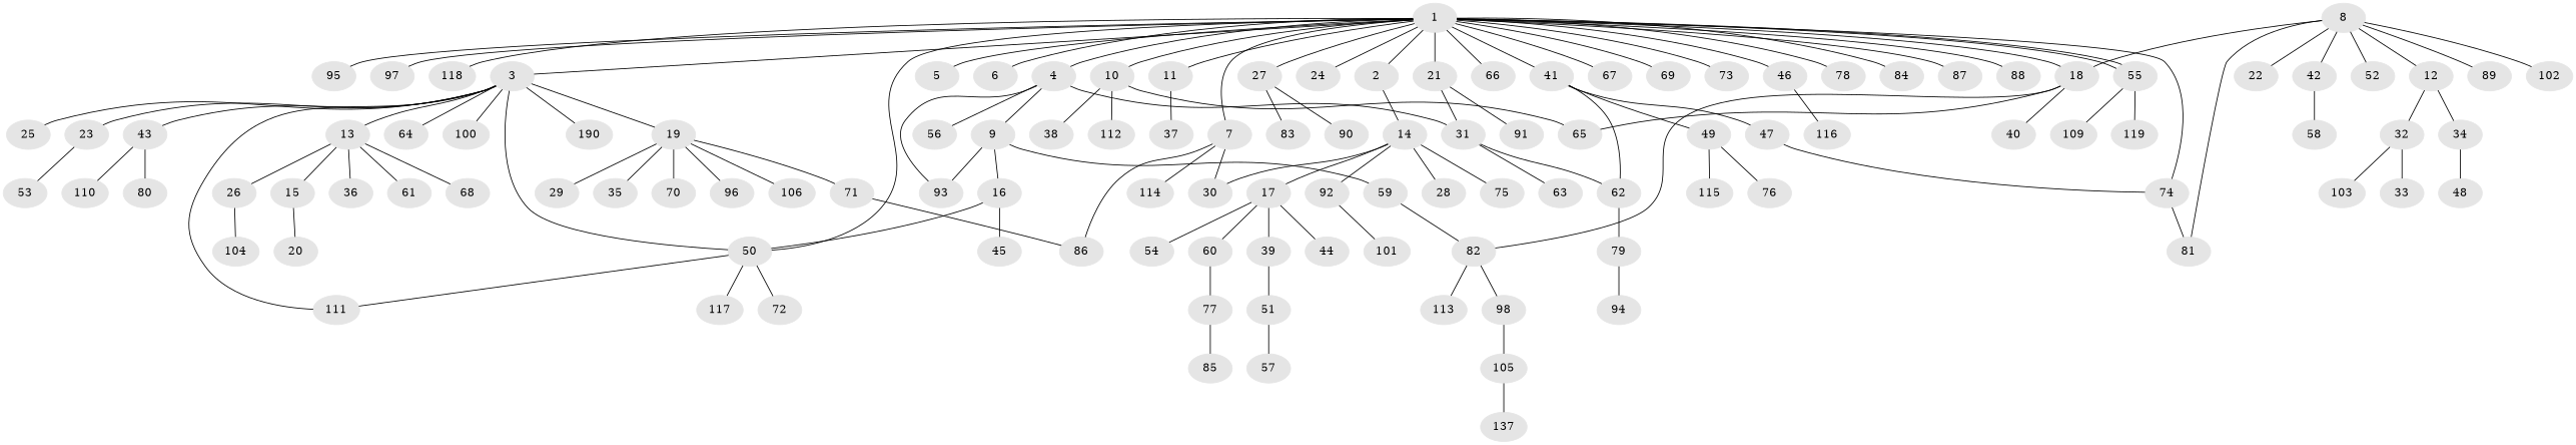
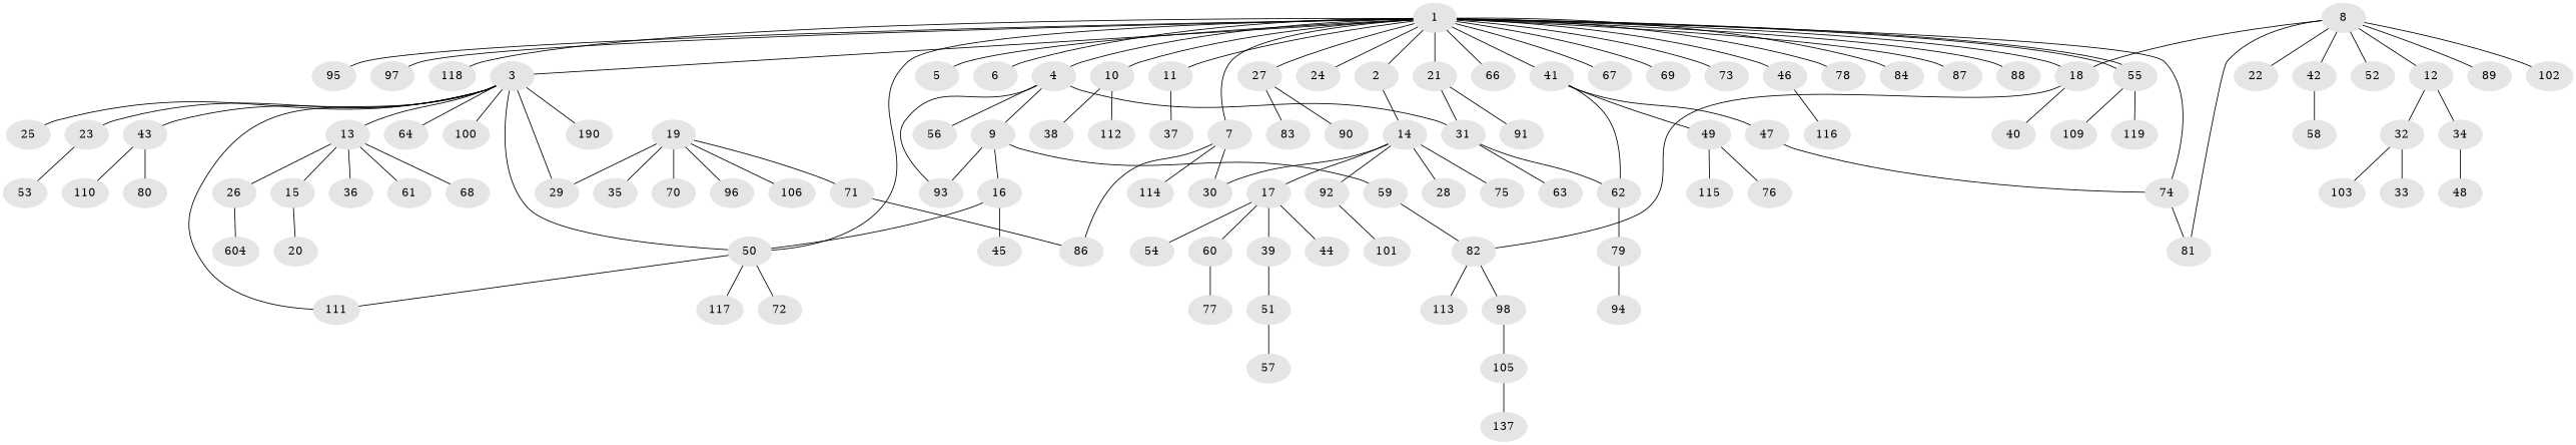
  graph {
    node [color=gray90 style=filled]
    1
    2
    3
    4
    5
    6
    7
    10
    11
    21
    24
    27
    41
    46
    50
    55
    66
    67
    69
    73
    74
    78
    84
    87
    88
    95
    97
    118
    18
    14
    13
    19
    23
    25
    43
    64
    100
    111
    n39 [label=190]
    9
    31
    56
    93
    30
    86
    114
    8
    12
    22
    42
    52
    81
    89
    102
    38
-   65
    112
    37
    91
    83
    90
    62
    47
    49
    116
    72
    117
    109
    119
    15
    26
    36
    61
    68
    17
    28
    75
    92
    29
    35
    70
    71
    96
    106
    53
    80
    110
    16
    59
    63
    32
    34
    40
    82
    58
    45
    33
    103
    48
    20
-   104
+   104 [label=604]
    39
    44
    54
    60
    101
    51
    77
    98
    113
    79
    57
    76
    115
-   85
    94
    105
    n118 [label=137]
    1 -- 2
    1 -- 3
    1 -- 4
    1 -- 5
    1 -- 6
    1 -- 7
    1 -- 10
    1 -- 11
    1 -- 21
    1 -- 24
    1 -- 27
    1 -- 41
    1 -- 46
    1 -- 50
    1 -- 55
    1 -- 55
    1 -- 66
    1 -- 67
    1 -- 69
    1 -- 73
    1 -- 74
    1 -- 78
    1 -- 84
    1 -- 87
    1 -- 88
    1 -- 95
    1 -- 97
    1 -- 118
    1 -- 18
    2 -- 14
    3 -- 50
    3 -- 13
-   3 -- 19
+   3 -- 29
    3 -- 23
    3 -- 25
    3 -- 43
    3 -- 64
    3 -- 100
    3 -- 111
    3 -- n39
    4 -- 9
    4 -- 31
    4 -- 56
    4 -- 93
    7 -- 30
    7 -- 86
    7 -- 114
    10 -- 38
-   10 -- 65
    10 -- 112
    11 -- 37
    21 -- 31
    21 -- 91
    27 -- 83
    27 -- 90
    41 -- 62
    41 -- 47
    41 -- 49
    46 -- 116
    50 -- 111
    50 -- 72
    50 -- 117
    55 -- 109
    55 -- 119
    74 -- 81
-   18 -- 65
    18 -- 40
    18 -- 82
    14 -- 30
    14 -- 17
    14 -- 28
    14 -- 75
    14 -- 92
    13 -- 15
    13 -- 26
    13 -- 36
    13 -- 61
    13 -- 68
    19 -- 29
    19 -- 35
    19 -- 70
    19 -- 71
    19 -- 96
    19 -- 106
    23 -- 53
    43 -- 80
    43 -- 110
    9 -- 93
    9 -- 16
    9 -- 59
    31 -- 62
    31 -- 63
    8 -- 18
    8 -- 12
    8 -- 22
    8 -- 42
    8 -- 52
    8 -- 81
    8 -- 89
    8 -- 102
    12 -- 32
    12 -- 34
    42 -- 58
    62 -- 79
    47 -- 74
    49 -- 76
    49 -- 115
    15 -- 20
    26 -- 104
    17 -- 39
    17 -- 44
    17 -- 54
    17 -- 60
    92 -- 101
    71 -- 86
    16 -- 50
    16 -- 45
    59 -- 82
    32 -- 33
    32 -- 103
    34 -- 48
    82 -- 98
    82 -- 113
    39 -- 51
    60 -- 77
    51 -- 57
-   77 -- 85
    98 -- 105
    79 -- 94
    105 -- n118
  }
